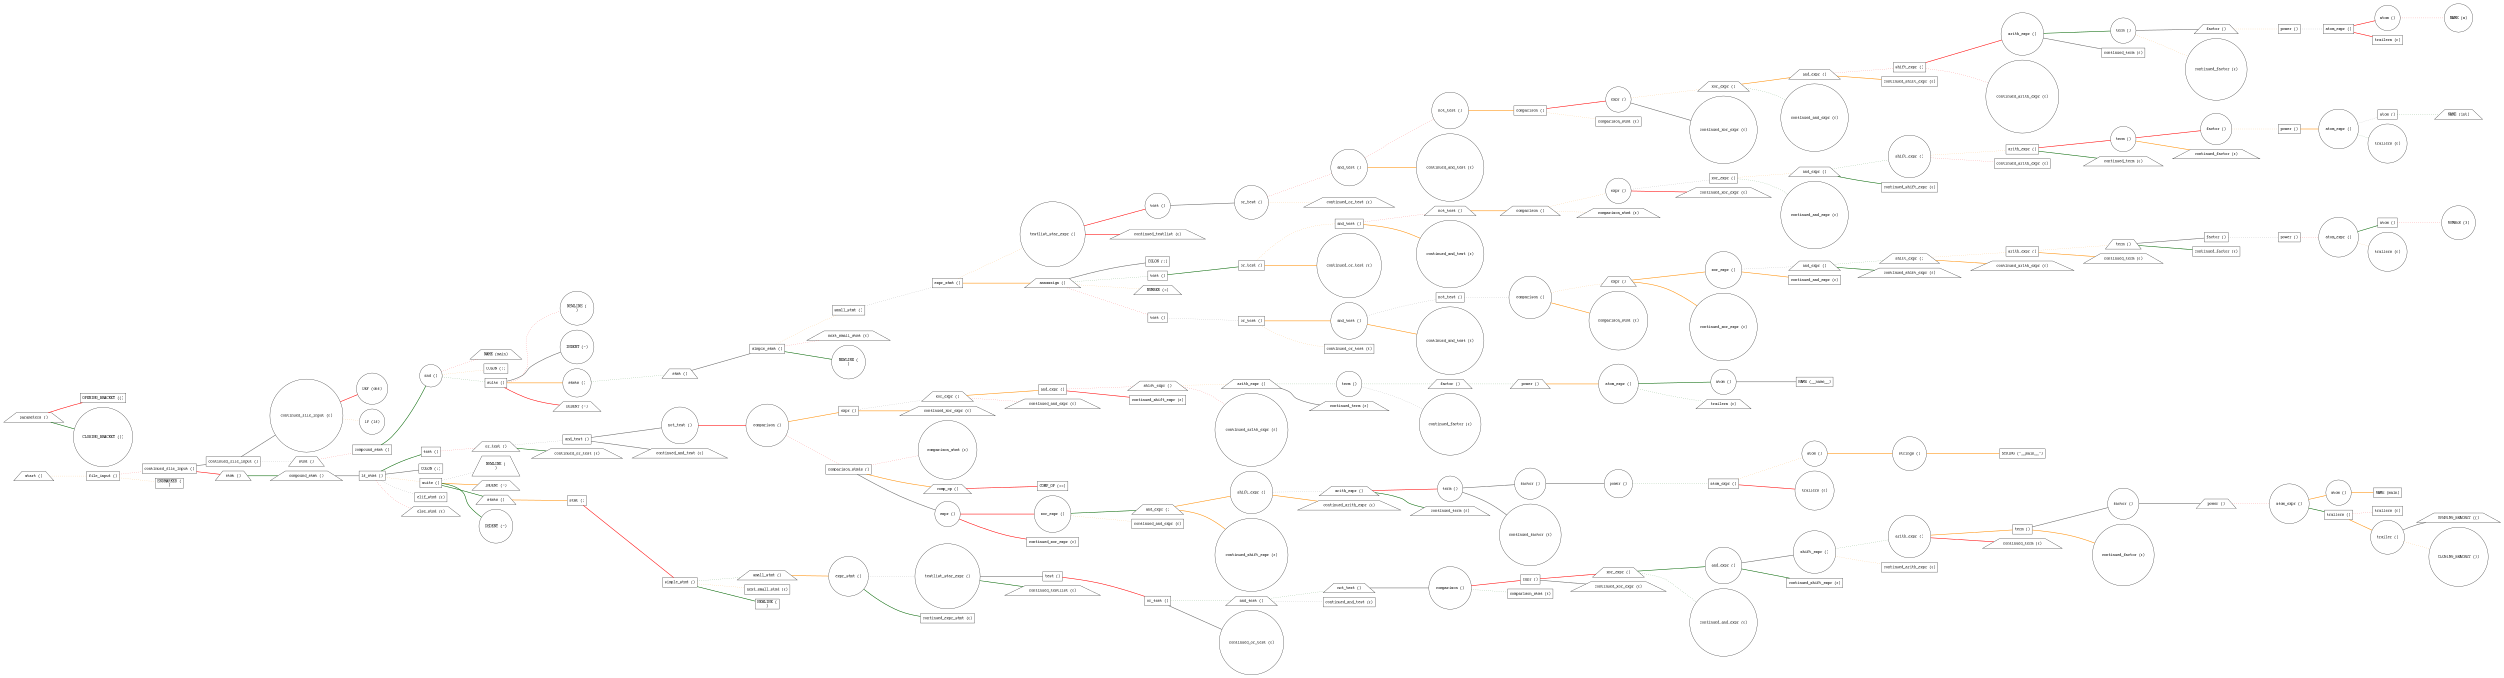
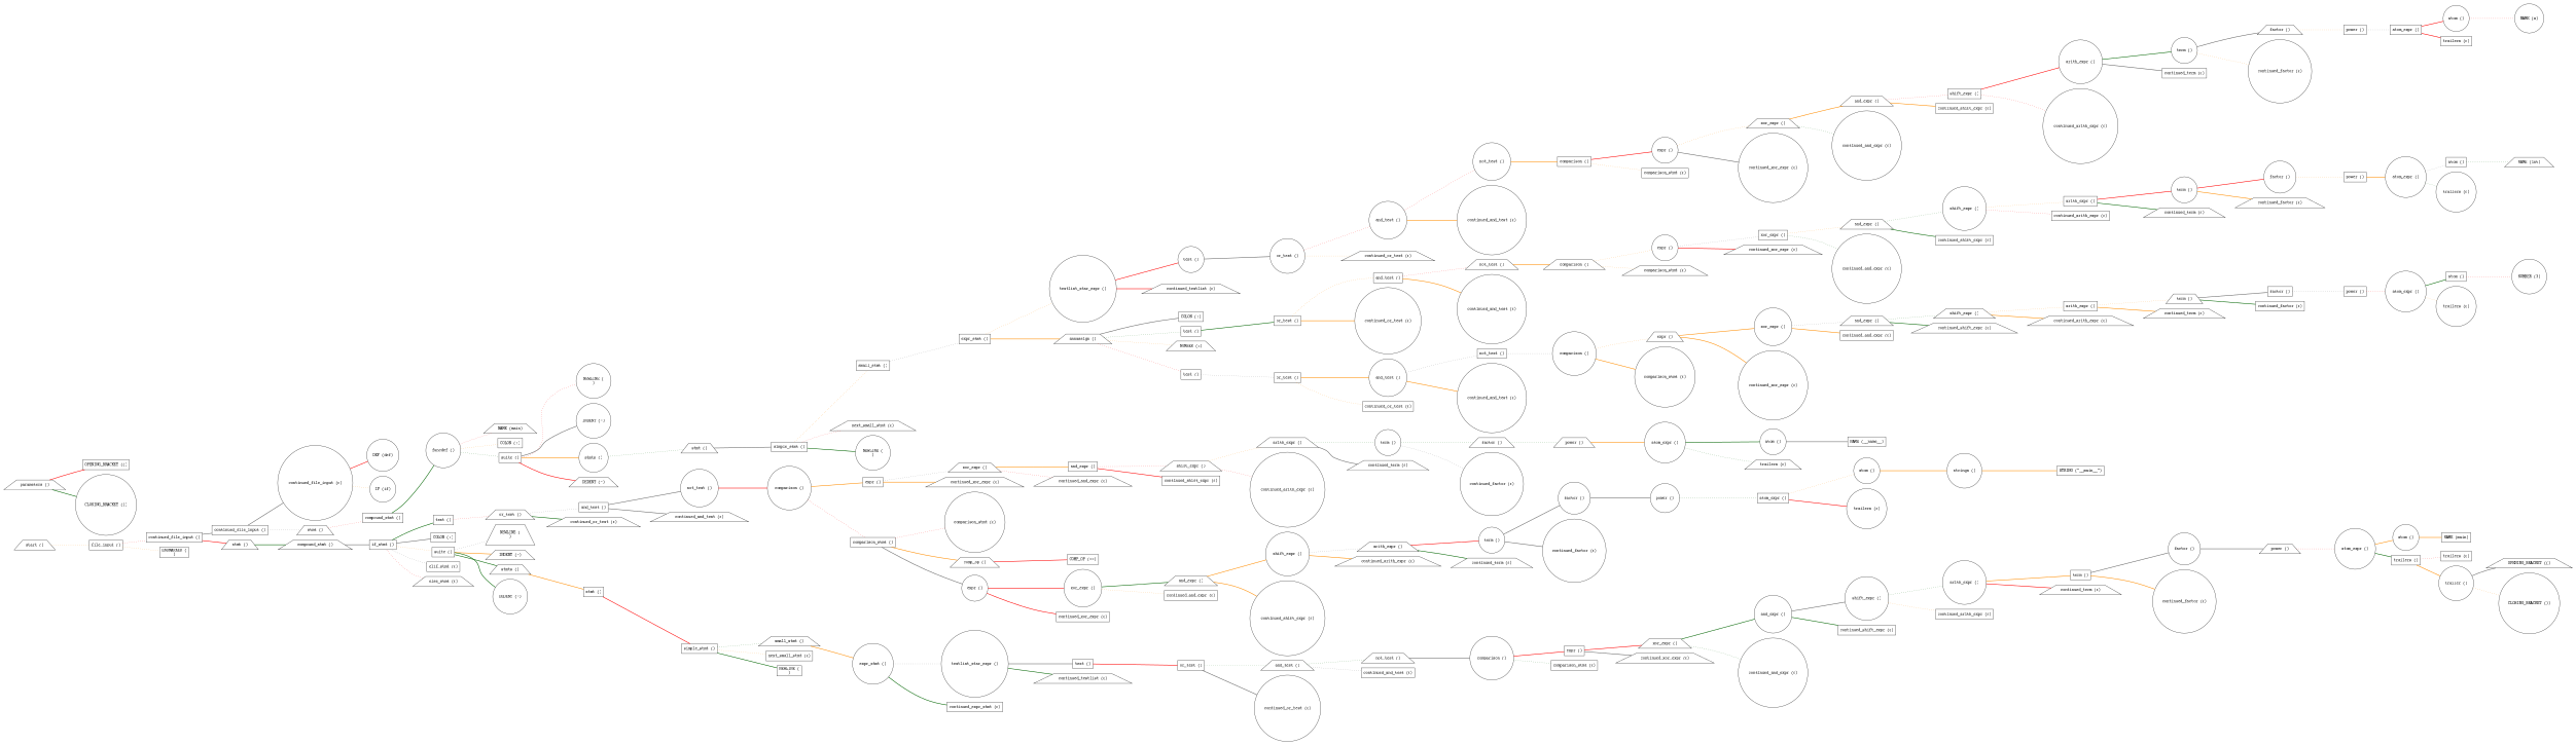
  graph {
    fontname="Courier Prime"
    rankdir=LR
    node [fontname="Courier Prime" shape=circle]
    edge [color=darkorange fontname="Courier Prime" style=bold]
    n1 [label="start ()" shape=trapezium]
    n2 [label="file_input ()" shape=box]
    n3 [label="continued_file_input ()" shape=box]
    n4 [label="ENDMARKER (\n)" shape=box]
    n5 [label="continued_file_input ()" shape=box]
    n6 [label="stmt ()" shape=trapezium]
    n7 [label="continued_file_input (ε)"]
    n8 [label="stmt ()" shape=trapezium]
    n9 [label="compound_stmt ()" shape=trapezium]
    n10 [label="DEF (def)"]
    n11 [label="IF (if)"]
    n12 [label="compound_stmt ()" shape=box]
-   n13 [label="and ()"]
+   n13 [label="funcdef ()"]
    n14 [label="NAME (main)" shape=trapezium]
    n15 [label="COLON (:)" shape=box]
    n16 [label="suite ()" shape=box]
    n17 [label="parameters ()" shape=trapezium]
    n18 [label="OPENING_BRACKET (()" shape=box]
    n19 [label="CLOSING_BRACKET ())"]
    n20 [label="NEWLINE (\n)"]
    n21 [label="INDENT (-)"]
    n22 [label="stmts ()"]
    n23 [label="DEDENT (-)" shape=trapezium]
    n24 [label="stmt ()" shape=trapezium]
    n25 [label="simple_stmt ()" shape=box]
    n26 [label="small_stmt ()" shape=box]
    n27 [label="next_small_stmt (ε)" shape=trapezium]
    n28 [label="NEWLINE (\n)"]
    n29 [label="expr_stmt ()" shape=box]
    n30 [label="testlist_star_expr ()"]
    n31 [label="annassign ()" shape=trapezium]
    n32 [label="test ()"]
    n33 [label="continued_testlist (ε)" shape=trapezium]
    n34 [label="COLON (:)" shape=box]
    n35 [label="test ()" shape=box]
    n36 [label="NUMBER (=)" shape=trapezium]
    n37 [label="test ()" shape=box]
    n38 [label="or_test ()"]
    n39 [label="and_test ()"]
    n40 [label="continued_or_test (ε)" shape=trapezium]
    n41 [label="not_test ()"]
    n42 [label="continued_and_test (ε)"]
    n43 [label="comparison ()" shape=box]
    n44 [label="expr ()"]
    n45 [label="comparison_stmt (ε)" shape=box]
    n46 [label="xor_expr ()" shape=trapezium]
    n47 [label="continued_xor_expr (ε)"]
    n48 [label="and_expr ()" shape=trapezium]
    n49 [label="continued_and_expr (ε)"]
    n50 [label="shift_expr ()" shape=box]
    n51 [label="continued_shift_expr (ε)" shape=box]
    n52 [label="arith_expr ()"]
    n53 [label="continued_arith_expr (ε)"]
    n54 [label="term ()"]
    n55 [label="continued_term (ε)" shape=box]
    n56 [label="factor ()" shape=trapezium]
    n57 [label="continued_factor (ε)"]
    n58 [label="power ()" shape=box]
    n59 [label="atom_expr ()" shape=box]
    n60 [label="atom ()"]
    n61 [label="trailers (ε)" shape=box]
    n62 [label="NAME (x)"]
    n63 [label="or_test ()" shape=box]
    n64 [label="or_test ()" shape=box]
    n65 [label="and_test ()" shape=box]
    n66 [label="continued_or_test (ε)"]
    n67 [label="not_test ()" shape=trapezium]
    n68 [label="continued_and_test (ε)"]
    n69 [label="comparison ()" shape=trapezium]
    n70 [label="expr ()"]
    n71 [label="comparison_stmt (ε)" shape=trapezium]
    n72 [label="xor_expr ()" shape=box]
    n73 [label="continued_xor_expr (ε)" shape=trapezium]
    n74 [label="and_expr ()" shape=trapezium]
    n75 [label="continued_and_expr (ε)"]
    n76 [label="shift_expr ()"]
    n77 [label="continued_shift_expr (ε)" shape=box]
    n78 [label="arith_expr ()" shape=box]
    n79 [label="continued_arith_expr (ε)" shape=box]
    n80 [label="term ()"]
    n81 [label="continued_term (ε)" shape=trapezium]
    n82 [label="factor ()"]
    n83 [label="continued_factor (ε)" shape=trapezium]
    n84 [label="power ()" shape=box]
    n85 [label="atom_expr ()"]
    n86 [label="atom ()" shape=box]
    n87 [label="trailers (ε)"]
    n88 [label="NAME (int)" shape=trapezium]
    n89 [label="and_test ()"]
    n90 [label="continued_or_test (ε)" shape=box]
    n91 [label="not_test ()" shape=box]
    n92 [label="continued_and_test (ε)"]
    n93 [label="comparison ()"]
    n94 [label="expr ()" shape=trapezium]
    n95 [label="comparison_stmt (ε)"]
    n96 [label="xor_expr ()"]
    n97 [label="continued_xor_expr (ε)"]
    n98 [label="and_expr ()" shape=trapezium]
    n99 [label="continued_and_expr (ε)" shape=box]
    n100 [label="shift_expr ()" shape=trapezium]
    n101 [label="continued_shift_expr (ε)" shape=trapezium]
    n102 [label="arith_expr ()" shape=box]
    n103 [label="continued_arith_expr (ε)" shape=trapezium]
    n104 [label="term ()" shape=trapezium]
    n105 [label="continued_term (ε)" shape=trapezium]
    n106 [label="factor ()" shape=box]
    n107 [label="continued_factor (ε)" shape=box]
    n108 [label="power ()" shape=box]
    n109 [label="atom_expr ()"]
    n110 [label="atom ()" shape=box]
    n111 [label="trailers (ε)"]
    n112 [label="NUMBER (3)"]
    n113 [label="if_stmt ()" shape=box]
    n114 [label="test ()" shape=box]
    n115 [label="COLON (:)" shape=box]
    n116 [label="suite ()" shape=box]
    n117 [label="elif_stmt (ε)" shape=box]
    n118 [label="else_stmt (ε)" shape=trapezium]
    n119 [label="or_test ()" shape=trapezium]
    n120 [label="NEWLINE (\n)" shape=trapezium]
    n121 [label="INDENT (-)" shape=trapezium]
    n122 [label="stmts ()" shape=trapezium]
    n123 [label="DEDENT (-)"]
    n124 [label="and_test ()" shape=box]
    n125 [label="continued_or_test (ε)" shape=trapezium]
    n126 [label="not_test ()"]
    n127 [label="continued_and_test (ε)" shape=trapezium]
    n128 [label="comparison ()"]
    n129 [label="expr ()" shape=box]
-   n130 [label="comparison_stmts ()" shape=box]
+   n130 [label="comparison_stmt ()" shape=box]
    n131 [label="xor_expr ()" shape=trapezium]
    n132 [label="continued_xor_expr (ε)" shape=trapezium]
    n133 [label="comparison_stmt (ε)"]
    n134 [label="comp_op ()" shape=trapezium]
    n135 [label="expr ()"]
    n136 [label="and_expr ()" shape=box]
    n137 [label="continued_and_expr (ε)" shape=trapezium]
    n138 [label="shift_expr ()" shape=trapezium]
    n139 [label="continued_shift_expr (ε)" shape=box]
    n140 [label="arith_expr ()" shape=trapezium]
    n141 [label="continued_arith_expr (ε)"]
    n142 [label="term ()"]
    n143 [label="continued_term (ε)" shape=trapezium]
    n144 [label="factor ()" shape=trapezium]
    n145 [label="continued_factor (ε)"]
    n146 [label="power ()" shape=trapezium]
    n147 [label="atom_expr ()"]
    n148 [label="atom ()"]
    n149 [label="trailers (ε)" shape=trapezium]
    n150 [label="NAME (__name__)" shape=box]
    n151 [label="COMP_OP (==)" shape=box]
    n152 [label="xor_expr ()"]
    n153 [label="continued_xor_expr (ε)" shape=box]
    n154 [label="and_expr ()" shape=trapezium]
    n155 [label="continued_and_expr (ε)" shape=box]
    n156 [label="shift_expr ()"]
    n157 [label="continued_shift_expr (ε)"]
    n158 [label="arith_expr ()" shape=trapezium]
    n159 [label="continued_arith_expr (ε)" shape=trapezium]
    n160 [label="term ()"]
    n161 [label="continued_term (ε)" shape=trapezium]
    n162 [label="factor ()"]
    n163 [label="continued_factor (ε)"]
    n164 [label="power ()"]
    n165 [label="atom_expr ()" shape=box]
    n166 [label="atom ()"]
    n167 [label="trailers (ε)"]
    n168 [label="strings ()"]
    n169 [label="STRING (&quot;__main__&quot;)" shape=box]
    n170 [label="stmt ()" shape=box]
    n171 [label="simple_stmt ()" shape=box]
    n172 [label="small_stmt ()" shape=trapezium]
    n173 [label="next_small_stmt (ε)" shape=box]
    n174 [label="NEWLINE (\n)" shape=box]
    n175 [label="expr_stmt ()"]
    n176 [label="testlist_star_expr ()"]
    n177 [label="continued_expr_stmt (ε)" shape=box]
    n178 [label="test ()" shape=box]
    n179 [label="continued_testlist (ε)" shape=trapezium]
    n180 [label="or_test ()" shape=box]
    n181 [label="and_test ()" shape=trapezium]
    n182 [label="continued_or_test (ε)"]
    n183 [label="not_test ()" shape=trapezium]
    n184 [label="continued_and_test (ε)" shape=box]
    n185 [label="comparison ()"]
    n186 [label="expr ()" shape=box]
    n187 [label="comparison_stmt (ε)" shape=box]
    n188 [label="xor_expr ()" shape=trapezium]
    n189 [label="continued_xor_expr (ε)" shape=trapezium]
    n190 [label="and_expr ()"]
    n191 [label="continued_and_expr (ε)"]
    n192 [label="shift_expr ()"]
    n193 [label="continued_shift_expr (ε)" shape=box]
    n194 [label="arith_expr ()"]
    n195 [label="continued_arith_expr (ε)" shape=box]
    n196 [label="term ()" shape=box]
    n197 [label="continued_term (ε)" shape=trapezium]
    n198 [label="factor ()"]
    n199 [label="continued_factor (ε)"]
    n200 [label="power ()" shape=trapezium]
    n201 [label="atom_expr ()"]
    n202 [label="atom ()"]
    n203 [label="trailers ()" shape=box]
    n204 [label="NAME (main)" shape=box]
    n205 [label="trailers (ε)" shape=box]
    n206 [label="trailer ()"]
    n207 [label="OPENING_BRACKET (()" shape=trapezium]
    n208 [label="CLOSING_BRACKET ())"]
    n1 -- n2 [style=dotted]
    n2 -- n3 [color=red style=dotted]
    n2 -- n4 [style=dotted]
    n3 -- n5 [color=gray40]
    n3 -- n6 [color=red]
    n5 -- n7 [color=gray40]
    n5 -- n8 [color=gray40 style=dotted]
    n6 -- n9 [color=darkgreen]
    n7 -- n10 [color=red]
    n7 -- n11 [style=dotted]
    n8 -- n12 [color=red style=dotted]
    n9 -- n113 [color=gray40]
    n12 -- n13 [color=darkgreen]
    n13 -- n14 [color=red style=dotted]
    n13 -- n15 [style=dotted]
    n13 -- n16 [color=darkgreen style=dotted]
    n16 -- n20 [color=red style=dotted]
    n16 -- n21 [color=gray40]
    n16 -- n22
    n16 -- n23 [color=red]
    n17 -- n18 [color=red]
    n17 -- n19 [color=darkgreen]
    n22 -- n24 [color=darkgreen style=dotted]
    n24 -- n25 [color=gray40]
    n25 -- n26 [style=dotted]
    n25 -- n27 [color=red style=dotted]
    n25 -- n28 [color=darkgreen]
    n26 -- n29 [color=gray40 style=dotted]
    n29 -- n30 [style=dotted]
    n29 -- n31
    n30 -- n32 [color=red]
    n30 -- n33 [color=red]
    n31 -- n34 [color=gray40]
    n31 -- n35 [color=darkgreen style=dotted]
    n31 -- n36 [style=dotted]
    n31 -- n37 [color=red style=dotted]
    n32 -- n38 [color=gray40]
    n35 -- n63 [color=darkgreen]
    n37 -- n64 [color=gray40 style=dotted]
    n38 -- n39 [color=red style=dotted]
    n38 -- n40 [style=dotted]
    n39 -- n41 [color=red style=dotted]
    n39 -- n42
    n41 -- n43
    n43 -- n44 [color=red]
    n43 -- n45 [style=dotted]
    n44 -- n46 [style=dotted]
    n44 -- n47 [color=gray40]
    n46 -- n48
    n46 -- n49 [color=darkgreen style=dotted]
    n48 -- n50 [color=red style=dotted]
    n48 -- n51
    n50 -- n52 [color=red]
    n50 -- n53 [color=red style=dotted]
    n52 -- n54 [color=darkgreen]
    n52 -- n55 [color=gray40]
    n54 -- n56 [color=gray40]
    n54 -- n57 [style=dotted]
    n56 -- n58 [style=dotted]
    n58 -- n59 [color=gray40 style=dotted]
    n59 -- n60 [color=red]
    n59 -- n61 [color=red]
    n60 -- n62 [color=red style=dotted]
    n63 -- n65 [style=dotted]
    n63 -- n66
    n64 -- n89
    n64 -- n90 [style=dotted]
    n65 -- n67 [color=red style=dotted]
    n65 -- n68
    n67 -- n69
    n69 -- n70 [style=dotted]
    n69 -- n71 [style=dotted]
    n70 -- n72 [color=gray40 style=dotted]
    n70 -- n73 [color=red]
    n72 -- n74 [style=dotted]
    n72 -- n75 [color=darkgreen style=dotted]
    n74 -- n76 [color=darkgreen style=dotted]
    n74 -- n77 [color=darkgreen]
    n76 -- n78 [style=dotted]
    n76 -- n79 [color=red style=dotted]
    n78 -- n80 [color=red]
    n78 -- n81 [color=darkgreen]
    n80 -- n82 [color=red]
    n80 -- n83
    n82 -- n84 [style=dotted]
    n84 -- n85
    n85 -- n86 [color=gray40 style=dotted]
    n85 -- n87 [color=darkgreen style=dotted]
    n86 -- n88 [color=darkgreen style=dotted]
    n89 -- n91 [color=gray40 style=dotted]
    n89 -- n92
    n91 -- n93 [color=gray40 style=dotted]
    n93 -- n94 [style=dotted]
    n93 -- n95
    n94 -- n96
    n94 -- n97
    n96 -- n98 [color=gray40 style=dotted]
    n96 -- n99
    n98 -- n100 [color=darkgreen style=dotted]
    n98 -- n101 [color=darkgreen]
    n100 -- n102 [style=dotted]
    n100 -- n103
    n102 -- n104 [style=dotted]
    n102 -- n105
    n104 -- n106 [color=gray40]
    n104 -- n107 [color=darkgreen]
    n106 -- n108 [color=gray40 style=dotted]
    n108 -- n109 [color=red style=dotted]
    n109 -- n110 [color=darkgreen]
    n109 -- n111 [style=dotted]
    n110 -- n112 [color=red style=dotted]
    n113 -- n114 [color=darkgreen]
    n113 -- n115 [color=gray40]
    n113 -- n116 [style=dotted]
    n113 -- n117 [color=gray40 style=dotted]
    n113 -- n118 [color=red style=dotted]
    n114 -- n119 [color=red style=dotted]
    n116 -- n120 [color=gray40 style=dotted]
    n116 -- n121
    n116 -- n122 [color=darkgreen]
    n116 -- n123 [color=darkgreen]
    n119 -- n124 [color=gray40 style=dotted]
    n119 -- n125 [color=darkgreen]
    n122 -- n170
    n124 -- n126 [color=gray40]
    n124 -- n127 [color=gray40]
    n126 -- n128 [color=red]
    n128 -- n129
    n128 -- n130 [color=red style=dotted]
    n129 -- n131 [color=gray40 style=dotted]
    n129 -- n132
    n130 -- n133 [color=red style=dotted]
    n130 -- n134
    n130 -- n135 [color=gray40]
    n131 -- n136
    n131 -- n137 [color=red style=dotted]
    n134 -- n151 [color=red]
    n135 -- n152 [color=red]
    n135 -- n153 [color=red]
    n136 -- n138 [color=red style=dotted]
    n136 -- n139 [color=red]
    n138 -- n140 [style=dotted]
    n138 -- n141 [color=red style=dotted]
    n140 -- n142 [color=darkgreen style=dotted]
    n140 -- n143 [color=gray40]
    n142 -- n144 [color=darkgreen style=dotted]
    n142 -- n145 [color=gray40 style=dotted]
    n144 -- n146 [color=darkgreen style=dotted]
    n146 -- n147
    n147 -- n148 [color=darkgreen]
    n147 -- n149 [color=darkgreen style=dotted]
    n148 -- n150 [color=gray40]
    n152 -- n154 [color=darkgreen]
    n152 -- n155 [style=dotted]
    n154 -- n156
    n154 -- n157
    n156 -- n158 [color=gray40 style=dotted]
    n156 -- n159
    n158 -- n160 [color=red]
    n158 -- n161 [color=darkgreen]
    n160 -- n162 [color=gray40]
    n160 -- n163 [color=gray40]
    n162 -- n164 [color=gray40]
    n164 -- n165 [color=darkgreen style=dotted]
    n165 -- n166 [style=dotted]
    n165 -- n167 [color=red]
    n166 -- n168
    n168 -- n169
    n170 -- n171 [color=red]
    n171 -- n172 [color=darkgreen style=dotted]
    n171 -- n173 [style=dotted]
    n171 -- n174 [color=darkgreen]
    n172 -- n175
    n175 -- n176 [color=gray40 style=dotted]
    n175 -- n177 [color=darkgreen]
    n176 -- n178 [color=gray40]
    n176 -- n179 [color=darkgreen]
    n178 -- n180 [color=red]
    n180 -- n181 [color=darkgreen style=dotted]
    n180 -- n182 [color=gray40]
    n181 -- n183 [color=darkgreen style=dotted]
    n181 -- n184 [color=gray40 style=dotted]
    n183 -- n185 [color=gray40]
    n185 -- n186 [color=red]
    n185 -- n187 [color=darkgreen style=dotted]
    n186 -- n188 [color=red]
    n186 -- n189 [color=gray40]
    n188 -- n190 [color=darkgreen]
    n188 -- n191 [color=darkgreen style=dotted]
    n190 -- n192 [color=gray40]
    n190 -- n193 [color=darkgreen]
    n192 -- n194 [color=darkgreen style=dotted]
    n192 -- n195 [style=dotted]
    n194 -- n196
    n194 -- n197 [color=red]
    n196 -- n198 [color=gray40]
    n196 -- n199
    n198 -- n200 [color=gray40]
    n200 -- n201 [color=red style=dotted]
    n201 -- n202
    n201 -- n203 [color=darkgreen]
    n202 -- n204
    n203 -- n205 [color=red style=dotted]
    n203 -- n206
    n206 -- n207 [color=gray40]
    n206 -- n208 [style=dotted]
  }
